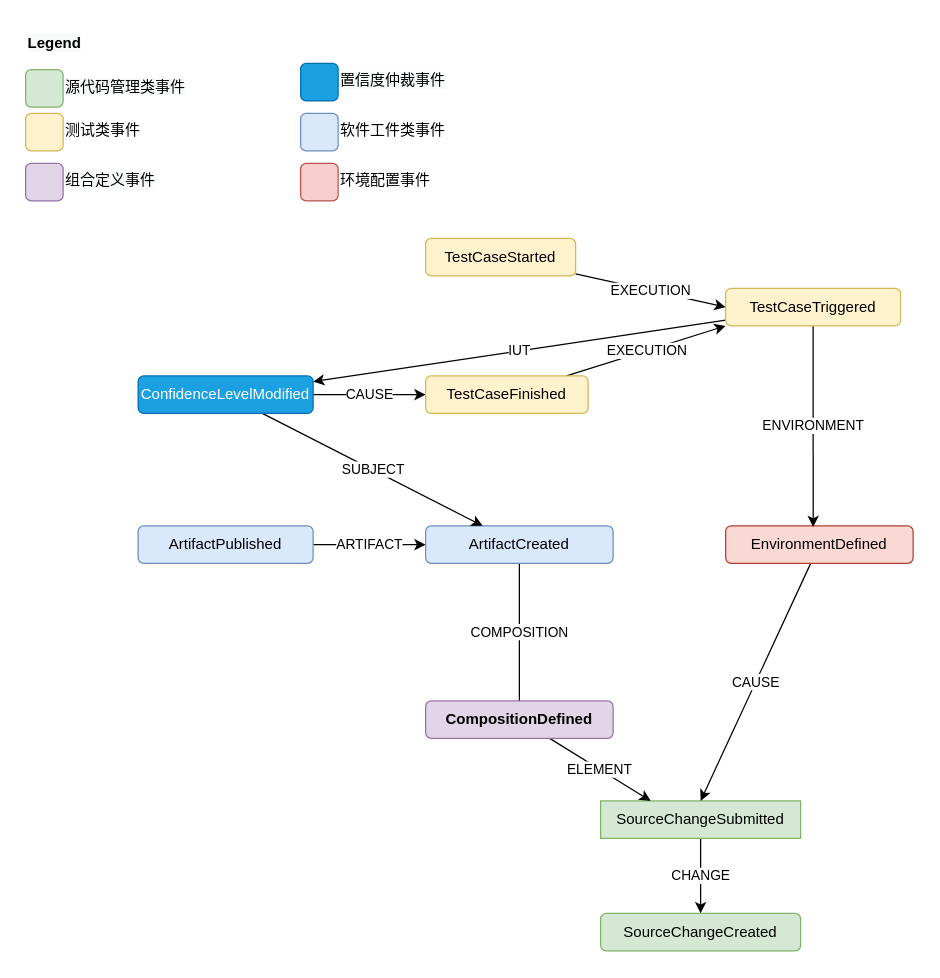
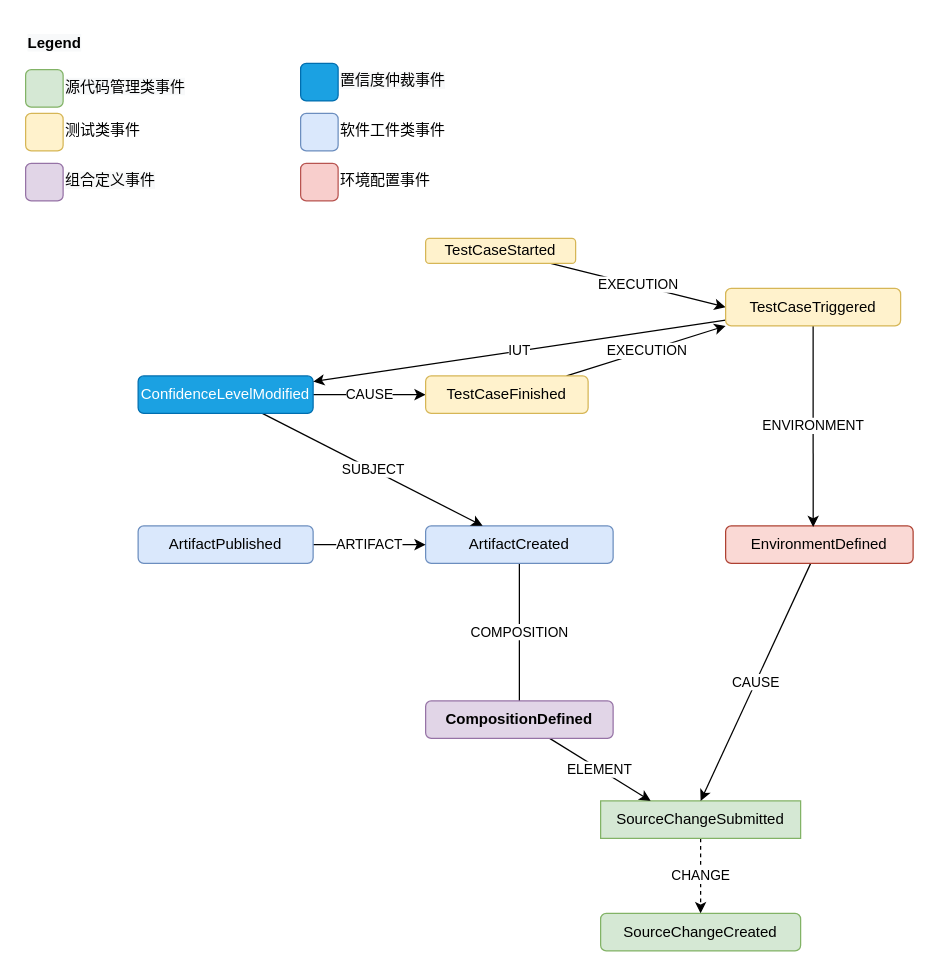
  <mxCell id="0" />
  <mxCell id="1" parent="0" />
  <mxCell id="2" value="SourceChangeCreated" style="rounded=1;whiteSpace=wrap;html=1;fillColor=#d5e8d4;strokeColor=#82b366;" parent="1" vertex="1"><mxGeometry x="480" y="730" width="160" height="30" as="geometry" /></mxCell>
- <mxCell id="3" value="CHANGE" style="rounded=0;orthogonalLoop=1;jettySize=auto;html=1;" parent="1" source="4" target="2" edge="1"><mxGeometry relative="1" as="geometry" /></mxCell>
+ <mxCell id="3" value="CHANGE" style="rounded=0;orthogonalLoop=1;jettySize=auto;html=1;dashed=1;" parent="1" source="4" target="2" edge="1"><mxGeometry relative="1" as="geometry" /></mxCell>
  <mxCell id="4" value="SourceChangeSubmitted" style="whiteSpace=wrap;html=1;fillColor=#d5e8d4;strokeColor=#82b366;rounded=0;" parent="1" vertex="1"><mxGeometry x="480" y="640" width="160" height="30" as="geometry" /></mxCell>
  <mxCell id="5" value="COMPOSITION" style="edgeStyle=none;rounded=0;orthogonalLoop=1;jettySize=auto;html=1;entryX=0.5;entryY=0;entryDx=0;entryDy=0;endArrow=none;" parent="1" source="6" target="10" edge="1"><mxGeometry relative="1" as="geometry" /></mxCell>
  <mxCell id="6" value="ArtifactCreated" style="rounded=1;whiteSpace=wrap;html=1;fillColor=#dae8fc;strokeColor=#6c8ebf;" parent="1" vertex="1"><mxGeometry x="340" y="420" width="150" height="30" as="geometry" /></mxCell>
  <mxCell id="7" value="CAUSE" style="edgeStyle=none;rounded=0;orthogonalLoop=1;jettySize=auto;html=1;entryX=0.5;entryY=0;entryDx=0;entryDy=0;" parent="1" source="8" target="4" edge="1"><mxGeometry relative="1" as="geometry" /></mxCell>
  <mxCell id="8" value="EnvironmentDefined" style="rounded=1;whiteSpace=wrap;html=1;fillColor=#fad9d5;strokeColor=#ae4132;" parent="1" vertex="1"><mxGeometry x="580" y="420" width="150" height="30" as="geometry" /></mxCell>
  <mxCell id="9" value="ELEMENT" style="edgeStyle=none;rounded=0;orthogonalLoop=1;jettySize=auto;html=1;entryX=0.25;entryY=0;entryDx=0;entryDy=0;" parent="1" source="10" target="4" edge="1"><mxGeometry relative="1" as="geometry" /></mxCell>
  <mxCell id="10" value="CompositionDefined" style="rounded=1;whiteSpace=wrap;html=1;fillColor=#e1d5e7;strokeColor=#9673a6;fontStyle=1" parent="1" vertex="1"><mxGeometry x="340" y="560" width="150" height="30" as="geometry" /></mxCell>
  <mxCell id="11" value="ARTIFACT" style="edgeStyle=none;rounded=0;orthogonalLoop=1;jettySize=auto;html=1;entryX=0;entryY=0.5;entryDx=0;entryDy=0;exitX=1;exitY=0.5;exitDx=0;exitDy=0;" parent="1" source="12" target="6" edge="1"><mxGeometry relative="1" as="geometry" /></mxCell>
  <mxCell id="12" value="ArtifactPublished" style="rounded=1;whiteSpace=wrap;html=1;fillColor=#dae8fc;strokeColor=#6c8ebf;" parent="1" vertex="1"><mxGeometry x="110" y="420" width="140" height="30" as="geometry" /></mxCell>
  <mxCell id="13" value="CAUSE" style="edgeStyle=none;rounded=0;orthogonalLoop=1;jettySize=auto;html=1;" parent="1" source="15" target="22" edge="1"><mxGeometry relative="1" as="geometry" /></mxCell>
  <mxCell id="14" value="SUBJECT" style="edgeStyle=none;rounded=0;orthogonalLoop=1;jettySize=auto;html=1;" parent="1" source="15" target="6" edge="1"><mxGeometry relative="1" as="geometry" /></mxCell>
  <mxCell id="15" value="ConfidenceLevelModified" style="rounded=1;whiteSpace=wrap;html=1;fillColor=#1ba1e2;strokeColor=#006EAF;fontColor=#ffffff;" parent="1" vertex="1"><mxGeometry x="110" y="300" width="140" height="30" as="geometry" /></mxCell>
  <mxCell id="16" value="EXECUTION" style="edgeStyle=none;rounded=0;orthogonalLoop=1;jettySize=auto;html=1;entryX=0;entryY=0.5;entryDx=0;entryDy=0;" parent="1" source="17" target="20" edge="1"><mxGeometry relative="1" as="geometry" /></mxCell>
- <mxCell id="17" value="TestCaseStarted" style="rounded=1;whiteSpace=wrap;html=1;fillColor=#fff2cc;strokeColor=#d6b656;" parent="1" vertex="1"><mxGeometry x="340" y="190" width="120" height="30" as="geometry" /></mxCell>
+ <mxCell id="17" value="TestCaseStarted" style="rounded=1;whiteSpace=wrap;html=1;fillColor=#fff2cc;strokeColor=#d6b656;" parent="1" vertex="1"><mxGeometry x="340" y="190" width="120" height="20" as="geometry" /></mxCell>
  <mxCell id="18" value="ENVIRONMENT" style="edgeStyle=none;rounded=0;orthogonalLoop=1;jettySize=auto;html=1;entryX=0.467;entryY=0.033;entryDx=0;entryDy=0;entryPerimeter=0;" parent="1" source="20" target="8" edge="1"><mxGeometry relative="1" as="geometry" /></mxCell>
  <mxCell id="19" value="IUT" style="edgeStyle=none;rounded=0;orthogonalLoop=1;jettySize=auto;html=1;" parent="1" source="20" target="15" edge="1"><mxGeometry relative="1" as="geometry" /></mxCell>
  <mxCell id="20" value="TestCaseTriggered" style="rounded=1;whiteSpace=wrap;html=1;fillColor=#fff2cc;strokeColor=#d6b656;" parent="1" vertex="1"><mxGeometry x="580" y="230" width="140" height="30" as="geometry" /></mxCell>
  <mxCell id="21" value="EXECUTION" style="edgeStyle=none;rounded=0;orthogonalLoop=1;jettySize=auto;html=1;entryX=0;entryY=1;entryDx=0;entryDy=0;" parent="1" source="22" target="20" edge="1"><mxGeometry relative="1" as="geometry" /></mxCell>
  <mxCell id="22" value="TestCaseFinished" style="rounded=1;whiteSpace=wrap;html=1;fillColor=#fff2cc;strokeColor=#d6b656;" parent="1" vertex="1"><mxGeometry x="340" y="300" width="130" height="30" as="geometry" /></mxCell>
  <mxCell id="23" value="" style="rounded=1;whiteSpace=wrap;html=1;fillColor=#d5e8d4;strokeColor=#82b366;" parent="1" vertex="1"><mxGeometry x="20" y="55" width="30" height="30" as="geometry" /></mxCell>
  <mxCell id="24" value="&lt;span style=&quot;color: rgb(0, 0, 0); font-family: Helvetica; font-size: 12px; font-style: normal; font-variant-ligatures: normal; font-variant-caps: normal; font-weight: 400; letter-spacing: normal; orphans: 2; text-align: center; text-indent: 0px; text-transform: none; widows: 2; word-spacing: 0px; -webkit-text-stroke-width: 0px; background-color: rgb(248, 249, 250); text-decoration-thickness: initial; text-decoration-style: initial; text-decoration-color: initial; float: none; display: inline !important;&quot;&gt;源代码管理类事件&lt;/span&gt;" style="text;whiteSpace=wrap;html=1;" parent="1" vertex="1"><mxGeometry x="50" y="55" width="180" height="30" as="geometry" /></mxCell>
  <mxCell id="25" value="" style="rounded=1;whiteSpace=wrap;html=1;fillColor=#fff2cc;strokeColor=#d6b656;" parent="1" vertex="1"><mxGeometry x="20" y="90" width="30" height="30" as="geometry" /></mxCell>
  <mxCell id="26" value="&lt;div style=&quot;text-align: center;&quot;&gt;测试类事件&lt;/div&gt;" style="text;whiteSpace=wrap;html=1;" parent="1" vertex="1"><mxGeometry x="50" y="90" width="180" height="30" as="geometry" /></mxCell>
  <mxCell id="27" value="&lt;span style=&quot;color: rgb(0, 0, 0); font-family: Helvetica; font-size: 12px; font-style: normal; font-variant-ligatures: normal; font-variant-caps: normal; letter-spacing: normal; orphans: 2; text-align: center; text-indent: 0px; text-transform: none; widows: 2; word-spacing: 0px; -webkit-text-stroke-width: 0px; background-color: rgb(248, 249, 250); text-decoration-thickness: initial; text-decoration-style: initial; text-decoration-color: initial; float: none; display: inline !important;&quot;&gt;Legend&lt;/span&gt;" style="text;whiteSpace=wrap;html=1;fontStyle=1" parent="1" vertex="1"><mxGeometry x="20" width="180" height="30" as="geometry" y="20" /></mxCell>
  <mxCell id="28" value="" style="rounded=1;whiteSpace=wrap;html=1;fillColor=#e1d5e7;strokeColor=#9673a6;" parent="1" vertex="1"><mxGeometry x="20" y="130" width="30" height="30" as="geometry" /></mxCell>
  <mxCell id="29" value="&lt;span style=&quot;color: rgb(0, 0, 0); font-family: Helvetica; font-size: 12px; font-style: normal; font-variant-ligatures: normal; font-variant-caps: normal; font-weight: 400; letter-spacing: normal; orphans: 2; text-align: center; text-indent: 0px; text-transform: none; widows: 2; word-spacing: 0px; -webkit-text-stroke-width: 0px; background-color: rgb(248, 249, 250); text-decoration-thickness: initial; text-decoration-style: initial; text-decoration-color: initial; float: none; display: inline !important;&quot;&gt;组合定义事件&lt;/span&gt;" style="text;whiteSpace=wrap;html=1;" parent="1" vertex="1"><mxGeometry x="50" y="130" width="180" height="30" as="geometry" /></mxCell>
  <mxCell id="30" value="" style="rounded=1;whiteSpace=wrap;html=1;fillColor=#1ba1e2;strokeColor=#006EAF;fontColor=#ffffff;" parent="1" vertex="1"><mxGeometry x="240" y="50" width="30" height="30" as="geometry" /></mxCell>
  <mxCell id="31" value="&lt;span style=&quot;color: rgb(0, 0, 0); font-family: Helvetica; font-size: 12px; font-style: normal; font-variant-ligatures: normal; font-variant-caps: normal; font-weight: 400; letter-spacing: normal; orphans: 2; text-align: center; text-indent: 0px; text-transform: none; widows: 2; word-spacing: 0px; -webkit-text-stroke-width: 0px; background-color: rgb(248, 249, 250); text-decoration-thickness: initial; text-decoration-style: initial; text-decoration-color: initial; float: none; display: inline !important;&quot;&gt;置信度仲裁事件&lt;/span&gt;" style="text;whiteSpace=wrap;html=1;" parent="1" vertex="1"><mxGeometry x="270" y="50" width="180" height="30" as="geometry" /></mxCell>
  <mxCell id="32" value="" style="rounded=1;whiteSpace=wrap;html=1;fillColor=#dae8fc;strokeColor=#6c8ebf;" parent="1" vertex="1"><mxGeometry x="240" y="90" width="30" height="30" as="geometry" /></mxCell>
  <mxCell id="33" value="&lt;div style=&quot;text-align: center;&quot;&gt;软件工件类事件&lt;/div&gt;" style="text;whiteSpace=wrap;html=1;" parent="1" vertex="1"><mxGeometry x="270" y="90" width="180" height="30" as="geometry" /></mxCell>
  <mxCell id="34" value="" style="rounded=1;whiteSpace=wrap;html=1;fillColor=#f8cecc;strokeColor=#b85450;" parent="1" vertex="1"><mxGeometry x="240" y="130" width="30" height="30" as="geometry" /></mxCell>
  <mxCell id="35" value="&lt;div style=&quot;text-align: center;&quot;&gt;环境配置事件&lt;/div&gt;" style="text;whiteSpace=wrap;html=1;" parent="1" vertex="1"><mxGeometry x="270" y="130" width="180" height="30" as="geometry" /></mxCell>
